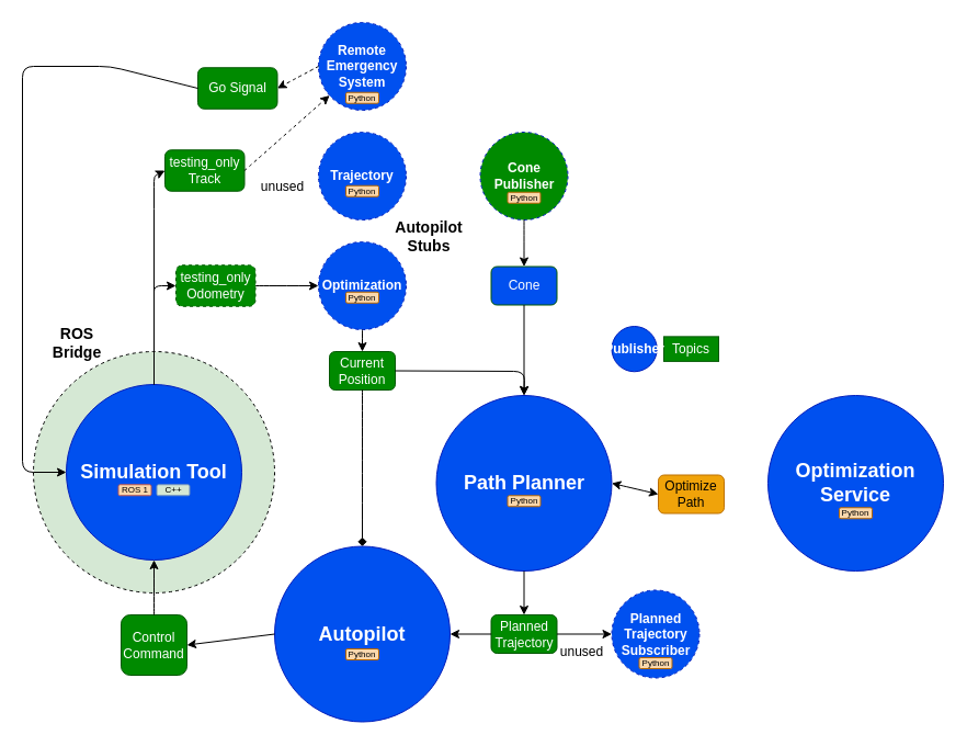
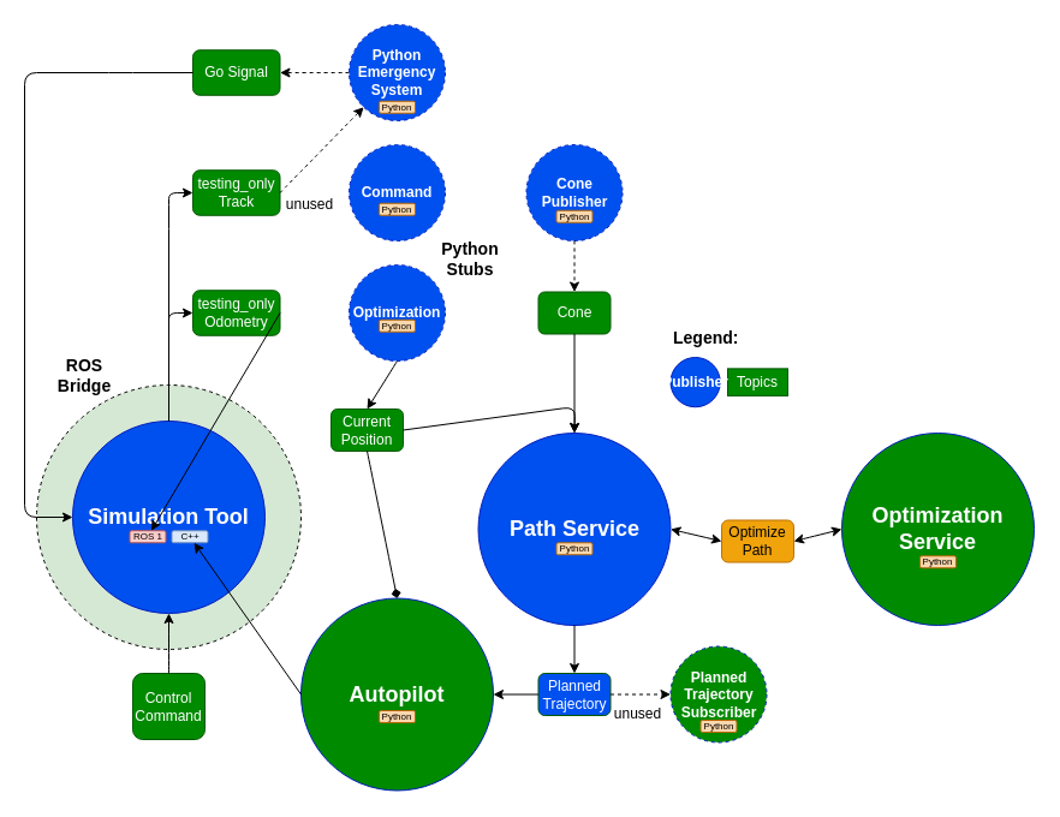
  <mxCell id="0" />
  <mxCell id="1" parent="0" />
  <mxCell id="2" value="Simulation Tool" style="ellipse;whiteSpace=wrap;html=1;aspect=fixed;fontSize=18;fontStyle=1;fillColor=#d5e8d4;strokeColor=default;gradientColor=none;dashed=1;" vertex="1" parent="1"><mxGeometry x="30" y="320" width="220" height="220" as="geometry" /></mxCell>
- <mxCell id="3" value="Path Planner" style="ellipse;whiteSpace=wrap;html=1;aspect=fixed;fontSize=18;fontStyle=1;fillColor=#0050ef;strokeColor=#001DBC;fontColor=#ffffff;" parent="1" vertex="1"><mxGeometry x="397.5" y="360" width="160" height="160" as="geometry" /></mxCell>
- <mxCell id="4" value="Optimization Service" style="ellipse;whiteSpace=wrap;html=1;aspect=fixed;fontSize=18;fontStyle=1;fillColor=#0050ef;fontColor=#ffffff;strokeColor=#001DBC;" parent="1" vertex="1"><mxGeometry x="700" y="360" width="160" height="160" as="geometry" /></mxCell>
- <mxCell id="5" value="Current&lt;br style=&quot;font-size: 12px;&quot;&gt;Position" style="rounded=1;whiteSpace=wrap;html=1;fontSize=12;verticalAlign=middle;fontStyle=0;fillColor=#008a00;strokeColor=#005700;fontColor=#ffffff;" parent="1" vertex="1"><mxGeometry x="300" y="320" width="60" height="35" as="geometry" /></mxCell>
- <mxCell id="6" value="Cone" style="rounded=1;whiteSpace=wrap;html=1;fontSize=12;verticalAlign=middle;fontStyle=0;fillColor=#0050ef;strokeColor=#005700;fontColor=#ffffff;" parent="1" vertex="1"><mxGeometry x="447.5" y="242.5" width="60" height="35" as="geometry" /></mxCell>
- <mxCell id="7" value="Planned Trajectory" style="rounded=1;whiteSpace=wrap;html=1;fontSize=12;verticalAlign=middle;fontStyle=0;fillColor=#008a00;strokeColor=#005700;fontColor=#ffffff;" parent="1" vertex="1"><mxGeometry x="447.5" y="560" width="60" height="35" as="geometry" /></mxCell>
+ <mxCell id="3" value="Path Service" style="ellipse;whiteSpace=wrap;html=1;aspect=fixed;fontSize=18;fontStyle=1;fillColor=#0050ef;strokeColor=#001DBC;fontColor=#ffffff;" parent="1" vertex="1"><mxGeometry x="397.5" y="360" width="160" height="160" as="geometry" /></mxCell>
+ <mxCell id="4" value="Optimization Service" style="ellipse;whiteSpace=wrap;html=1;aspect=fixed;fontSize=18;fontStyle=1;fillColor=#008a00;fontColor=#ffffff;strokeColor=#001DBC;" parent="1" vertex="1"><mxGeometry x="700" y="360" width="160" height="160" as="geometry" /></mxCell>
+ <mxCell id="5" value="Current&lt;br style=&quot;font-size: 12px;&quot;&gt;Position" style="rounded=1;whiteSpace=wrap;html=1;fontSize=12;verticalAlign=middle;fontStyle=0;fillColor=#008a00;strokeColor=#005700;fontColor=#ffffff;" parent="1" vertex="1"><mxGeometry x="275" y="340" width="60" height="35" as="geometry" /></mxCell>
+ <mxCell id="6" value="Cone" style="rounded=1;whiteSpace=wrap;html=1;fontSize=12;verticalAlign=middle;fontStyle=0;fillColor=#008a00;strokeColor=#005700;fontColor=#ffffff;" parent="1" vertex="1"><mxGeometry x="447.5" y="242.5" width="60" height="35" as="geometry" /></mxCell>
+ <mxCell id="7" value="Planned Trajectory" style="rounded=1;whiteSpace=wrap;html=1;fontSize=12;verticalAlign=middle;fontStyle=0;fillColor=#0050ef;strokeColor=#005700;fontColor=#ffffff;" parent="1" vertex="1"><mxGeometry x="447.5" y="560" width="60" height="35" as="geometry" /></mxCell>
  <mxCell id="8" value="" style="endArrow=classic;html=1;rounded=0;fontSize=16;fontColor=#000000;exitX=0.5;exitY=1;exitDx=0;exitDy=0;entryX=0.5;entryY=0;entryDx=0;entryDy=0;" parent="1" source="3" edge="1" target="7"><mxGeometry width="50" height="50" relative="1" as="geometry"><mxPoint x="480" y="530" as="sourcePoint" /><mxPoint x="510" y="550" as="targetPoint" /></mxGeometry></mxCell>
  <mxCell id="9" value="" style="endArrow=classic;html=1;rounded=0;fontSize=16;fontColor=#000000;exitX=0;exitY=0.5;exitDx=0;exitDy=0;entryX=1;entryY=0.5;entryDx=0;entryDy=0;" parent="1" source="7" edge="1"><mxGeometry width="50" height="50" relative="1" as="geometry"><mxPoint x="462.5" y="720" as="sourcePoint" /><mxPoint x="410" y="577.5" as="targetPoint" /></mxGeometry></mxCell>
  <mxCell id="10" value="Python" style="rounded=1;whiteSpace=wrap;html=1;fontSize=8;fillColor=#fad7ac;strokeColor=#b46504;" parent="1" vertex="1"><mxGeometry x="462.5" y="451.25" width="30" height="10" as="geometry" /></mxCell>
  <mxCell id="11" value="" style="endArrow=classic;html=1;fontSize=12;entryX=0.5;entryY=0;entryDx=0;entryDy=0;exitX=1;exitY=0.5;exitDx=0;exitDy=0;rounded=1;" parent="1" source="5" target="3" edge="1"><mxGeometry width="50" height="50" relative="1" as="geometry"><mxPoint x="432.5" y="260" as="sourcePoint" /><mxPoint x="456.25" y="340" as="targetPoint" /><Array as="points"><mxPoint x="478" y="338" /></Array></mxGeometry></mxCell>
  <mxCell id="12" value="" style="endArrow=classic;html=1;fontSize=10;fontColor=#FFFFFF;entryX=0.5;entryY=0;entryDx=0;entryDy=0;exitX=0.5;exitY=1;exitDx=0;exitDy=0;rounded=1;" parent="1" source="6" target="3" edge="1"><mxGeometry width="50" height="50" relative="1" as="geometry"><mxPoint x="522.5" y="350" as="sourcePoint" /><mxPoint x="498.75" y="340" as="targetPoint" /></mxGeometry></mxCell>
- <mxCell id="13" value="Cone Publisher" style="ellipse;whiteSpace=wrap;html=1;aspect=fixed;fontSize=12;fontStyle=1;fillColor=#008a00;fontColor=#FFFFFF;strokeColor=#001DBC;sketch=0;dashed=1;labelBackgroundColor=none;" parent="1" vertex="1"><mxGeometry x="437.5" y="120" width="80" height="80" as="geometry" /></mxCell>
+ <mxCell id="13" value="Cone Publisher" style="ellipse;whiteSpace=wrap;html=1;aspect=fixed;fontSize=12;fontStyle=1;fillColor=#0050EF;fontColor=#FFFFFF;strokeColor=#001DBC;sketch=0;dashed=1;labelBackgroundColor=none;" parent="1" vertex="1"><mxGeometry x="437.5" y="120" width="80" height="80" as="geometry" /></mxCell>
  <mxCell id="14" value="Python" style="rounded=1;whiteSpace=wrap;html=1;fontSize=8;fillColor=#fad7ac;strokeColor=#b46504;" parent="1" vertex="1"><mxGeometry x="765" y="462.25" width="30" height="10" as="geometry" /></mxCell>
- <mxCell id="15" value="Autopilot" style="ellipse;whiteSpace=wrap;html=1;aspect=fixed;fontSize=18;fontStyle=1;fillColor=#0050ef;fontColor=#ffffff;strokeColor=#001DBC;" vertex="1" parent="1"><mxGeometry x="250" y="497.5" width="160" height="160" as="geometry" /></mxCell>
+ <mxCell id="15" value="Autopilot" style="ellipse;whiteSpace=wrap;html=1;aspect=fixed;fontSize=18;fontStyle=1;fillColor=#008a00;fontColor=#ffffff;strokeColor=#001DBC;" vertex="1" parent="1"><mxGeometry x="250" y="497.5" width="160" height="160" as="geometry" /></mxCell>
  <mxCell id="16" value="Python" style="rounded=1;whiteSpace=wrap;html=1;fontSize=8;fillColor=#fad7ac;strokeColor=#b46504;" vertex="1" parent="1"><mxGeometry x="315" y="591" width="30" height="10" as="geometry" /></mxCell>
  <mxCell id="17" value="Simulation Tool" style="ellipse;whiteSpace=wrap;html=1;aspect=fixed;fontSize=18;fontStyle=1;fillColor=#0050ef;fontColor=#ffffff;strokeColor=#001DBC;" vertex="1" parent="1"><mxGeometry x="60" y="350" width="160" height="160" as="geometry" /></mxCell>
- <mxCell id="18" value="C++" style="rounded=1;whiteSpace=wrap;html=1;fontSize=8;fillColor=#d5e8d4;strokeColor=#6c8ebf;" vertex="1" parent="1"><mxGeometry x="142.5" y="441.25" width="30" height="10" as="geometry" /></mxCell>
- <mxCell id="19" value="testing_only&lt;br&gt;Track" style="rounded=1;whiteSpace=wrap;html=1;fontSize=12;verticalAlign=middle;fontStyle=0;fillColor=#008a00;strokeColor=#005700;fontColor=#ffffff;" vertex="1" parent="1"><mxGeometry x="150" y="136.25" width="72.5" height="37.5" as="geometry" /></mxCell>
- <mxCell id="20" value="testing_only&lt;br&gt;Odometry" style="rounded=1;whiteSpace=wrap;html=1;fontSize=12;verticalAlign=middle;fontStyle=0;fillColor=#008a00;strokeColor=#005700;fontColor=#ffffff;dashed=1;" vertex="1" parent="1"><mxGeometry x="160" y="241.25" width="72.5" height="37.5" as="geometry" /></mxCell>
+ <mxCell id="18" value="C++" style="rounded=1;whiteSpace=wrap;html=1;fontSize=8;fillColor=#dae8fc;strokeColor=#6c8ebf;" vertex="1" parent="1"><mxGeometry x="142.5" y="441.25" width="30" height="10" as="geometry" /></mxCell>
+ <mxCell id="19" value="testing_only&lt;br&gt;Track" style="rounded=1;whiteSpace=wrap;html=1;fontSize=12;verticalAlign=middle;fontStyle=0;fillColor=#008a00;strokeColor=#005700;fontColor=#ffffff;" vertex="1" parent="1"><mxGeometry x="160" y="141.25" width="72.5" height="37.5" as="geometry" /></mxCell>
+ <mxCell id="20" value="testing_only&lt;br&gt;Odometry" style="rounded=1;whiteSpace=wrap;html=1;fontSize=12;verticalAlign=middle;fontStyle=0;fillColor=#008a00;strokeColor=#005700;fontColor=#ffffff;" vertex="1" parent="1"><mxGeometry x="160" y="241.25" width="72.5" height="37.5" as="geometry" /></mxCell>
  <mxCell id="21" value="Optimization" style="ellipse;whiteSpace=wrap;html=1;aspect=fixed;fontSize=12;fontStyle=1;fillColor=#0050EF;fontColor=#FFFFFF;strokeColor=#001DBC;sketch=0;dashed=1;labelBackgroundColor=none;" vertex="1" parent="1"><mxGeometry x="290" y="220" width="80" height="80" as="geometry" /></mxCell>
- <mxCell id="22" value="Trajectory" style="ellipse;whiteSpace=wrap;html=1;aspect=fixed;fontSize=12;fontStyle=1;fillColor=#0050EF;fontColor=#FFFFFF;strokeColor=#001DBC;sketch=0;dashed=1;labelBackgroundColor=none;" vertex="1" parent="1"><mxGeometry x="290" y="120" width="80" height="80" as="geometry" /></mxCell>
- <mxCell id="23" value="Remote Emergency System" style="ellipse;whiteSpace=wrap;html=1;aspect=fixed;fontSize=12;fontStyle=1;fillColor=#0050EF;fontColor=#FFFFFF;strokeColor=#001DBC;sketch=0;dashed=1;labelBackgroundColor=none;" vertex="1" parent="1"><mxGeometry x="290" y="20" width="80" height="80" as="geometry" /></mxCell>
+ <mxCell id="22" value="Command" style="ellipse;whiteSpace=wrap;html=1;aspect=fixed;fontSize=12;fontStyle=1;fillColor=#0050EF;fontColor=#FFFFFF;strokeColor=#001DBC;sketch=0;dashed=1;labelBackgroundColor=none;" vertex="1" parent="1"><mxGeometry x="290" y="120" width="80" height="80" as="geometry" /></mxCell>
+ <mxCell id="23" value="Python Emergency System" style="ellipse;whiteSpace=wrap;html=1;aspect=fixed;fontSize=12;fontStyle=1;fillColor=#0050EF;fontColor=#FFFFFF;strokeColor=#001DBC;sketch=0;dashed=1;labelBackgroundColor=none;" vertex="1" parent="1"><mxGeometry x="290" y="20" width="80" height="80" as="geometry" /></mxCell>
  <mxCell id="24" value="Control Command" style="rounded=1;whiteSpace=wrap;html=1;fontSize=12;verticalAlign=middle;fontStyle=0;fillColor=#008a00;strokeColor=#005700;fontColor=#ffffff;" vertex="1" parent="1"><mxGeometry x="110" y="560" width="60" height="55" as="geometry" /></mxCell>
  <mxCell id="25" value="Optimize Path" style="rounded=1;whiteSpace=wrap;html=1;fontSize=12;verticalAlign=middle;fillColor=#f0a30a;fontColor=#000000;strokeColor=#BD7000;" vertex="1" parent="1"><mxGeometry x="600" y="432.5" width="60" height="35" as="geometry" /></mxCell>
  <mxCell id="26" value="" style="endArrow=classic;startArrow=classic;html=1;fontSize=12;curved=1;entryX=0;entryY=0.5;entryDx=0;entryDy=0;exitX=1;exitY=0.5;exitDx=0;exitDy=0;" edge="1" parent="1" source="3" target="25"><mxGeometry width="50" height="50" relative="1" as="geometry"><mxPoint x="570" y="470" as="sourcePoint" /><mxPoint x="620" y="420" as="targetPoint" /></mxGeometry></mxCell>
- <mxCell id="28" value="" style="endArrow=classic;html=1;rounded=0;fontSize=16;fontColor=#000000;exitX=0;exitY=0.5;exitDx=0;exitDy=0;entryX=1;entryY=0.5;entryDx=0;entryDy=0;" edge="1" parent="1" source="15" target="24"><mxGeometry width="50" height="50" relative="1" as="geometry"><mxPoint x="457.5" y="577.5" as="sourcePoint" /><mxPoint x="420" y="577.5" as="targetPoint" /></mxGeometry></mxCell>
+ <mxCell id="27" value="" style="endArrow=classic;startArrow=classic;html=1;fontSize=12;curved=1;entryX=0;entryY=0.5;entryDx=0;entryDy=0;exitX=1;exitY=0.5;exitDx=0;exitDy=0;" edge="1" parent="1" source="25" target="4"><mxGeometry width="50" height="50" relative="1" as="geometry"><mxPoint x="567.5" y="450" as="sourcePoint" /><mxPoint x="630" y="450" as="targetPoint" /></mxGeometry></mxCell>
+ <mxCell id="28" value="" style="endArrow=classic;html=1;rounded=0;fontSize=16;fontColor=#000000;exitX=0;exitY=0.5;exitDx=0;exitDy=0;" edge="1" parent="1" source="15" target="18"><mxGeometry width="50" height="50" relative="1" as="geometry"><mxPoint x="457.5" y="577.5" as="sourcePoint" /><mxPoint x="420" y="577.5" as="targetPoint" /></mxGeometry></mxCell>
  <mxCell id="29" value="" style="endArrow=classic;html=1;fontSize=12;curved=1;entryX=0.5;entryY=1;entryDx=0;entryDy=0;exitX=0.5;exitY=0;exitDx=0;exitDy=0;" edge="1" parent="1" source="24" target="17"><mxGeometry width="50" height="50" relative="1" as="geometry"><mxPoint x="270" y="400" as="sourcePoint" /><mxPoint x="320" y="350" as="targetPoint" /></mxGeometry></mxCell>
- <mxCell id="30" value="" style="endArrow=classic;html=1;fontSize=12;curved=1;exitX=1;exitY=0.5;exitDx=0;exitDy=0;entryX=0;entryY=0.5;entryDx=0;entryDy=0;" edge="1" parent="1" source="20" target="21"><mxGeometry width="50" height="50" relative="1" as="geometry"><mxPoint x="250" y="350" as="sourcePoint" /><mxPoint x="300" y="300" as="targetPoint" /></mxGeometry></mxCell>
+ <mxCell id="30" value="" style="endArrow=classic;html=1;fontSize=12;curved=1;exitX=1;exitY=0.5;exitDx=0;exitDy=0;" edge="1" parent="1" source="20" target="54"><mxGeometry width="50" height="50" relative="1" as="geometry"><mxPoint x="250" y="350" as="sourcePoint" /><mxPoint x="300" y="300" as="targetPoint" /></mxGeometry></mxCell>
  <mxCell id="31" value="" style="endArrow=classic;html=1;fontSize=12;curved=1;exitX=0.5;exitY=1;exitDx=0;exitDy=0;entryX=0.5;entryY=0;entryDx=0;entryDy=0;" edge="1" parent="1" source="21" target="5"><mxGeometry width="50" height="50" relative="1" as="geometry"><mxPoint x="277.5" y="268.75" as="sourcePoint" /><mxPoint x="300" y="268.75" as="targetPoint" /></mxGeometry></mxCell>
- <mxCell id="32" value="Go Signal" style="rounded=1;whiteSpace=wrap;html=1;fontSize=12;verticalAlign=middle;fontStyle=0;fillColor=#008a00;strokeColor=#005700;fontColor=#ffffff;" vertex="1" parent="1"><mxGeometry x="180" y="61.25" width="72.5" height="37.5" as="geometry" /></mxCell>
+ <mxCell id="32" value="Go Signal" style="rounded=1;whiteSpace=wrap;html=1;fontSize=12;verticalAlign=middle;fontStyle=0;fillColor=#008a00;strokeColor=#005700;fontColor=#ffffff;" vertex="1" parent="1"><mxGeometry x="160" y="41.25" width="72.5" height="37.5" as="geometry" /></mxCell>
  <mxCell id="33" value="" style="endArrow=classic;html=1;fontSize=12;curved=1;exitX=1;exitY=0.5;exitDx=0;exitDy=0;dashed=1;" edge="1" parent="1" source="19" target="23"><mxGeometry width="50" height="50" relative="1" as="geometry"><mxPoint x="140" y="240" as="sourcePoint" /><mxPoint x="190" y="190" as="targetPoint" /></mxGeometry></mxCell>
  <mxCell id="34" value="" style="endArrow=classic;html=1;fontSize=12;entryX=0;entryY=0.5;entryDx=0;entryDy=0;exitX=0;exitY=0.5;exitDx=0;exitDy=0;rounded=1;" edge="1" parent="1" source="32" target="17"><mxGeometry width="50" height="50" relative="1" as="geometry"><mxPoint x="120" y="100" as="sourcePoint" /><mxPoint x="170" y="50" as="targetPoint" /><Array as="points"><mxPoint x="100" y="60" /><mxPoint x="20" y="60" /><mxPoint x="20" y="430" /></Array></mxGeometry></mxCell>
  <mxCell id="35" value="" style="endArrow=classic;html=1;fontSize=12;curved=1;entryX=1;entryY=0.5;entryDx=0;entryDy=0;exitX=0;exitY=0.5;exitDx=0;exitDy=0;dashed=1;" edge="1" parent="1" source="23" target="32"><mxGeometry width="50" height="50" relative="1" as="geometry"><mxPoint x="100" y="150" as="sourcePoint" /><mxPoint x="150" y="100" as="targetPoint" /></mxGeometry></mxCell>
  <mxCell id="36" value="" style="endArrow=classic;html=1;fontSize=12;exitX=0.5;exitY=0;exitDx=0;exitDy=0;entryX=0;entryY=0.5;entryDx=0;entryDy=0;rounded=1;" edge="1" parent="1" source="17" target="19"><mxGeometry width="50" height="50" relative="1" as="geometry"><mxPoint x="100" y="300" as="sourcePoint" /><mxPoint x="180" as="targetPoint" y="160" /><Array as="points"><mxPoint x="140" y="180" /><mxPoint x="140" y="160" /></Array></mxGeometry></mxCell>
  <mxCell id="37" value="" style="endArrow=classic;html=1;fontSize=12;entryX=0;entryY=0.5;entryDx=0;entryDy=0;exitX=0.5;exitY=0;exitDx=0;exitDy=0;rounded=1;" edge="1" parent="1" source="17" target="20"><mxGeometry width="50" height="50" relative="1" as="geometry"><mxPoint x="100" y="270" as="sourcePoint" /><mxPoint x="150" y="220" as="targetPoint" /><Array as="points"><mxPoint x="140" y="280" /><mxPoint x="140" y="260" /></Array></mxGeometry></mxCell>
- <mxCell id="38" value="" style="endArrow=classic;html=1;fontSize=12;curved=1;exitX=0.5;exitY=1;exitDx=0;exitDy=0;entryX=0.5;entryY=0;entryDx=0;entryDy=0;" edge="1" parent="1" source="13" target="6"><mxGeometry width="50" height="50" relative="1" as="geometry"><mxPoint x="610" y="250" as="sourcePoint" /><mxPoint x="660" y="200" as="targetPoint" /></mxGeometry></mxCell>
+ <mxCell id="38" value="" style="endArrow=classic;html=1;fontSize=12;curved=1;exitX=0.5;exitY=1;exitDx=0;exitDy=0;entryX=0.5;entryY=0;entryDx=0;entryDy=0;dashed=1;" edge="1" parent="1" source="13" target="6"><mxGeometry width="50" height="50" relative="1" as="geometry"><mxPoint x="610" y="250" as="sourcePoint" /><mxPoint x="660" y="200" as="targetPoint" /></mxGeometry></mxCell>
  <mxCell id="39" value="Python" style="rounded=1;whiteSpace=wrap;html=1;fontSize=8;fillColor=#fad7ac;strokeColor=#b46504;" vertex="1" parent="1"><mxGeometry x="462.5" y="174.75" width="30" height="10" as="geometry" /></mxCell>
  <mxCell id="40" value="Python" style="rounded=1;whiteSpace=wrap;html=1;fontSize=8;fillColor=#fad7ac;strokeColor=#b46504;" vertex="1" parent="1"><mxGeometry x="315" y="168.75" width="30" height="10" as="geometry" /></mxCell>
  <mxCell id="41" value="Python" style="rounded=1;whiteSpace=wrap;html=1;fontSize=8;fillColor=#fad7ac;strokeColor=#b46504;" vertex="1" parent="1"><mxGeometry x="315" y="265.75" width="30" height="10" as="geometry" /></mxCell>
  <mxCell id="42" value="Python" style="rounded=1;whiteSpace=wrap;html=1;fontSize=8;fillColor=#fad7ac;strokeColor=#b46504;" vertex="1" parent="1"><mxGeometry x="315" y="83.75" width="30" height="10" as="geometry" /></mxCell>
- <mxCell id="43" value="Autopilot Stubs" style="text;html=1;strokeColor=none;fillColor=none;align=center;verticalAlign=middle;whiteSpace=wrap;rounded=0;fontSize=14;fontStyle=1" vertex="1" parent="1"><mxGeometry x="360" y="200" width="62" height="30" as="geometry" /></mxCell>
- <mxCell id="44" value="Planned Trajectory Subscriber" style="ellipse;whiteSpace=wrap;html=1;aspect=fixed;fontSize=12;fontStyle=1;fillColor=#0050EF;fontColor=#FFFFFF;strokeColor=#001DBC;sketch=0;dashed=1;labelBackgroundColor=none;" vertex="1" parent="1"><mxGeometry x="557.5" y="537.5" width="80" height="80" as="geometry" /></mxCell>
+ <mxCell id="43" value="Python Stubs" style="text;html=1;strokeColor=none;fillColor=none;align=center;verticalAlign=middle;whiteSpace=wrap;rounded=0;fontSize=14;fontStyle=1" vertex="1" parent="1"><mxGeometry x="360" y="200" width="62" height="30" as="geometry" /></mxCell>
+ <mxCell id="44" value="Planned Trajectory Subscriber" style="ellipse;whiteSpace=wrap;html=1;aspect=fixed;fontSize=12;fontStyle=1;fillColor=#008a00;fontColor=#FFFFFF;strokeColor=#001DBC;sketch=0;dashed=1;labelBackgroundColor=none;" vertex="1" parent="1"><mxGeometry x="557.5" y="537.5" width="80" height="80" as="geometry" /></mxCell>
  <mxCell id="45" value="Python" style="rounded=1;whiteSpace=wrap;html=1;fontSize=8;fillColor=#fad7ac;strokeColor=#b46504;" vertex="1" parent="1"><mxGeometry x="582.5" y="599" width="30" height="10" as="geometry" /></mxCell>
- <mxCell id="46" value="" style="endArrow=classic;html=1;rounded=0;fontSize=16;fontColor=#000000;entryX=0;entryY=0.5;entryDx=0;entryDy=0;exitX=1;exitY=0.5;exitDx=0;exitDy=0;dashed=0;" edge="1" parent="1" source="7" target="44"><mxGeometry width="50" height="50" relative="1" as="geometry"><mxPoint x="510" y="590" as="sourcePoint" /><mxPoint x="420" y="587.5" as="targetPoint" /></mxGeometry></mxCell>
+ <mxCell id="46" value="" style="endArrow=classic;html=1;rounded=0;fontSize=16;fontColor=#000000;entryX=0;entryY=0.5;entryDx=0;entryDy=0;exitX=1;exitY=0.5;exitDx=0;exitDy=0;dashed=1;" edge="1" parent="1" source="7" target="44"><mxGeometry width="50" height="50" relative="1" as="geometry"><mxPoint x="510" y="590" as="sourcePoint" /><mxPoint x="420" y="587.5" as="targetPoint" /></mxGeometry></mxCell>
  <mxCell id="47" value="&lt;font color=&quot;#000000&quot; style=&quot;font-size: 12px;&quot;&gt;unused&lt;/font&gt;" style="text;html=1;strokeColor=none;fillColor=none;align=center;verticalAlign=middle;whiteSpace=wrap;rounded=0;dashed=1;labelBackgroundColor=none;sketch=0;fontSize=12;fontColor=#FFFFFF;" vertex="1" parent="1"><mxGeometry x="507.5" y="579" width="45" height="30" as="geometry" /></mxCell>
  <mxCell id="48" value="&lt;font color=&quot;#000000&quot; style=&quot;font-size: 12px;&quot;&gt;unused&lt;/font&gt;" style="text;html=1;strokeColor=none;fillColor=none;align=center;verticalAlign=middle;whiteSpace=wrap;rounded=0;dashed=1;labelBackgroundColor=none;sketch=0;fontSize=12;fontColor=#FFFFFF;" vertex="1" parent="1"><mxGeometry x="235" y="154.75" width="45" height="30" as="geometry" /></mxCell>
  <mxCell id="49" value="" style="endArrow=diamond;html=1;fontSize=12;curved=1;exitX=0.5;exitY=1;exitDx=0;exitDy=0;entryX=0.5;entryY=0;entryDx=0;entryDy=0;" edge="1" parent="1" source="5" target="15"><mxGeometry width="50" height="50" relative="1" as="geometry"><mxPoint x="340" y="310" as="sourcePoint" /><mxPoint x="340" y="330" as="targetPoint" /></mxGeometry></mxCell>
  <mxCell id="50" value="Topics" style="whiteSpace=wrap;html=1;fontSize=12;verticalAlign=middle;fontStyle=0;fillColor=#008a00;strokeColor=#005700;fontColor=#ffffff;rounded=0;" vertex="1" parent="1"><mxGeometry x="605" y="306.38" width="50" height="22.5" as="geometry" /></mxCell>
  <mxCell id="51" value="Publisher" style="ellipse;whiteSpace=wrap;html=1;aspect=fixed;fontSize=12;fontStyle=1;fillColor=#0050ef;fontColor=#ffffff;strokeColor=#001DBC;" vertex="1" parent="1"><mxGeometry x="557.5" y="297" width="41.25" height="41.25" as="geometry" /></mxCell>
+ <mxCell id="52" value="Legend:" style="text;html=1;strokeColor=none;fillColor=none;align=left;verticalAlign=middle;whiteSpace=wrap;rounded=0;fontSize=14;fontStyle=1" vertex="1" parent="1"><mxGeometry x="557.5" y="265.75" width="62" height="30" as="geometry" /></mxCell>
  <mxCell id="53" value="ROS Bridge" style="text;html=1;strokeColor=none;fillColor=none;align=center;verticalAlign=middle;whiteSpace=wrap;rounded=0;shadow=0;glass=0;sketch=0;fontSize=14;fontStyle=1" vertex="1" parent="1"><mxGeometry x="40" y="297.25" width="60" height="30" as="geometry" /></mxCell>
- <mxCell id="54" value="ROS 1" style="rounded=1;whiteSpace=wrap;html=1;fontSize=8;fillColor=#fad7ac;strokeColor=#b85450;" vertex="1" parent="1"><mxGeometry x="107.5" y="441.25" width="30" height="10" as="geometry" /></mxCell>
+ <mxCell id="54" value="ROS 1" style="rounded=1;whiteSpace=wrap;html=1;fontSize=8;fillColor=#f8cecc;strokeColor=#b85450;" vertex="1" parent="1"><mxGeometry x="107.5" y="441.25" width="30" height="10" as="geometry" /></mxCell>
